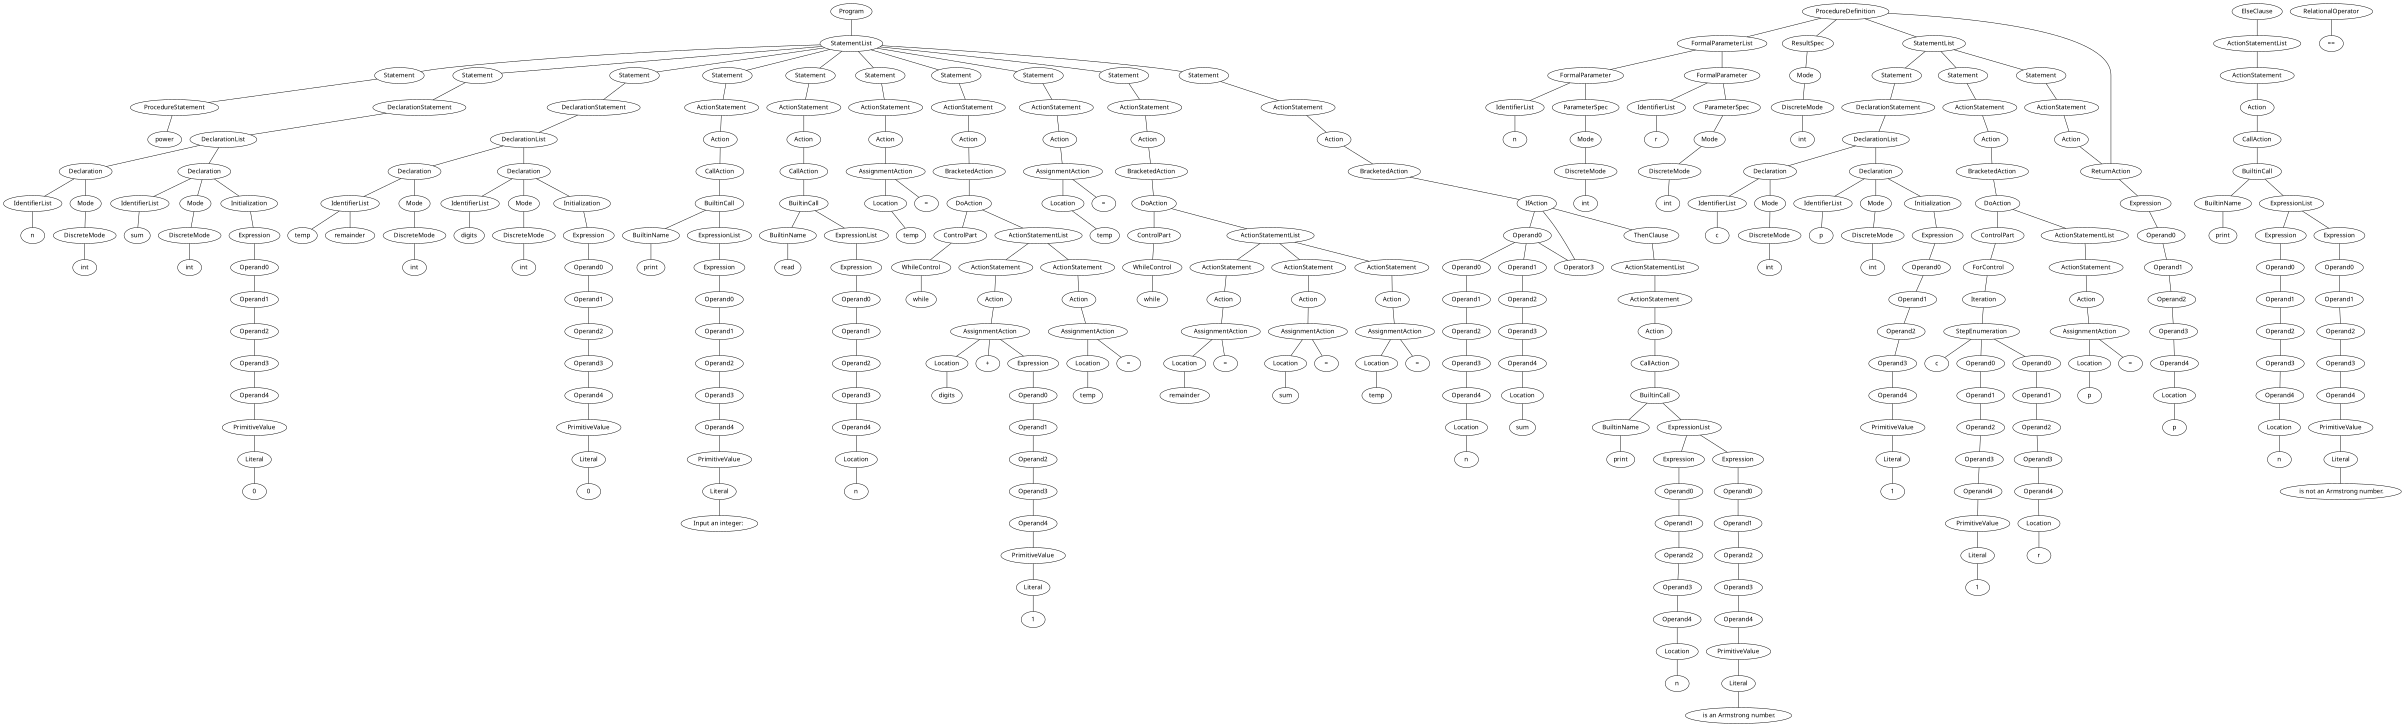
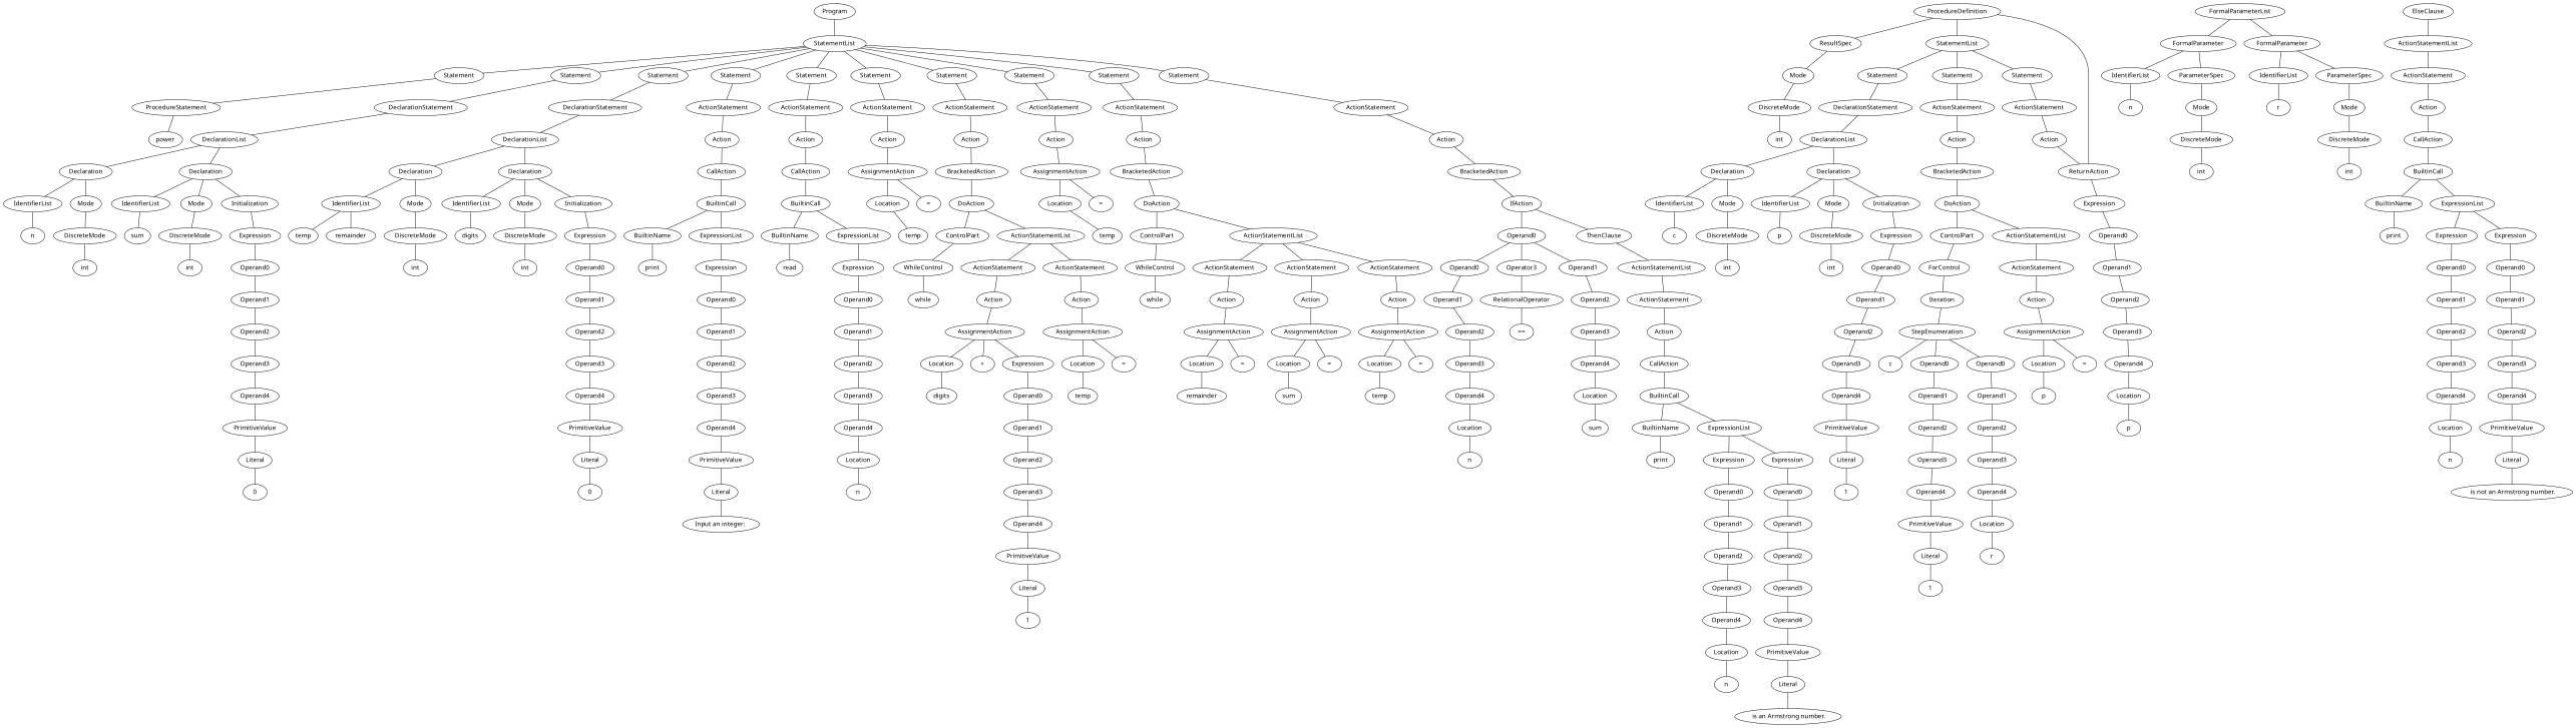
  graph {
    fontname="Noto Sans"
    node [fontname="Noto Sans"]
    edge [fontname="Noto Sans"]
    n1 [label=Program]
    n2 [label=StatementList]
    n3 [label=Statement]
    n4 [label=Statement]
    n5 [label=Statement]
    n6 [label=Statement]
    n7 [label=Statement]
    n8 [label=Statement]
    n9 [label=Statement]
    n10 [label=Statement]
    n11 [label=Statement]
    n12 [label=Statement]
    n13 [label=ProcedureStatement]
    n14 [label=DeclarationStatement]
    n15 [label=DeclarationStatement]
    n16 [label=ActionStatement]
    n17 [label=ActionStatement]
    n18 [label=ActionStatement]
    n19 [label=ActionStatement]
    n20 [label=ActionStatement]
    n21 [label=ActionStatement]
    n22 [label=ActionStatement]
    n23 [label=power]
    n24 [label=ProcedureDefinition]
    n25 [label=FormalParameterList]
    n26 [label=ResultSpec]
    n27 [label=StatementList]
    n28 [label=FormalParameter]
    n29 [label=FormalParameter]
    n30 [label=Mode]
    n31 [label=Statement]
    n32 [label=Statement]
    n33 [label=Statement]
    n34 [label=IdentifierList]
    n35 [label=ParameterSpec]
    n36 [label=IdentifierList]
    n37 [label=ParameterSpec]
    n38 [label=n]
    n39 [label=Mode]
    n40 [label=DiscreteMode]
    n41 [label=int]
    n42 [label=r]
    n43 [label=Mode]
    n44 [label=DiscreteMode]
    n45 [label=int]
    n46 [label=DiscreteMode]
    n47 [label=int]
    n48 [label=DeclarationStatement]
    n49 [label=ActionStatement]
    n50 [label=ActionStatement]
    n51 [label=DeclarationList]
    n52 [label=Declaration]
    n53 [label=Declaration]
    n54 [label=IdentifierList]
    n55 [label=Mode]
    n56 [label=IdentifierList]
    n57 [label=Mode]
    n58 [label=Initialization]
    n59 [label=c]
    n60 [label=DiscreteMode]
    n61 [label=int]
    n62 [label=p]
    n63 [label=DiscreteMode]
    n64 [label=Expression]
    n65 [label=int]
    n66 [label=Operand0]
    n67 [label=Operand1]
    n68 [label=Operand2]
    n69 [label=Operand3]
    n70 [label=Operand4]
    n71 [label=PrimitiveValue]
    n72 [label=Literal]
    n73 [label=1]
    n74 [label=Action]
    n75 [label=BracketedAction]
    n76 [label=DoAction]
    n77 [label=ControlPart]
    n78 [label=ActionStatementList]
    n79 [label=ForControl]
    n80 [label=ActionStatement]
    n81 [label=Iteration]
    n82 [label=StepEnumeration]
    n83 [label=c]
    n84 [label=Operand0]
    n85 [label=Operand0]
    n86 [label=Operand1]
    n87 [label=Operand1]
    n88 [label=Operand2]
    n89 [label=Operand3]
    n90 [label=Operand4]
    n91 [label=PrimitiveValue]
    n92 [label=Literal]
    n93 [label=1]
    n94 [label=Operand2]
    n95 [label=Operand3]
    n96 [label=Operand4]
    n97 [label=Location]
    n98 [label=r]
    n99 [label=Action]
    n100 [label=AssignmentAction]
    n101 [label=Location]
    n102 [label="="]
    n103 [label=p]
    n104 [label=Action]
    n105 [label=ReturnAction]
    n106 [label=Expression]
    n107 [label=Operand0]
    n108 [label=Operand1]
    n109 [label=Operand2]
    n110 [label=Operand3]
    n111 [label=Operand4]
    n112 [label=Location]
    n113 [label=p]
    n114 [label=DeclarationList]
    n115 [label=Declaration]
    n116 [label=Declaration]
    n117 [label=IdentifierList]
    n118 [label=Mode]
    n119 [label=IdentifierList]
    n120 [label=Mode]
    n121 [label=Initialization]
    n122 [label=n]
    n123 [label=DiscreteMode]
    n124 [label=int]
    n125 [label=sum]
    n126 [label=DiscreteMode]
    n127 [label=Expression]
    n128 [label=int]
    n129 [label=Operand0]
    n130 [label=Operand1]
    n131 [label=Operand2]
    n132 [label=Operand3]
    n133 [label=Operand4]
    n134 [label=PrimitiveValue]
    n135 [label=Literal]
    n136 [label=0]
    n137 [label=DeclarationList]
    n138 [label=Declaration]
    n139 [label=Declaration]
    n140 [label=IdentifierList]
    n141 [label=Mode]
    n142 [label=IdentifierList]
    n143 [label=Mode]
    n144 [label=Initialization]
    n145 [label=temp]
    n146 [label=remainder]
    n147 [label=DiscreteMode]
    n148 [label=int]
    n149 [label=digits]
    n150 [label=DiscreteMode]
    n151 [label=Expression]
    n152 [label=int]
    n153 [label=Operand0]
    n154 [label=Operand1]
    n155 [label=Operand2]
    n156 [label=Operand3]
    n157 [label=Operand4]
    n158 [label=PrimitiveValue]
    n159 [label=Literal]
    n160 [label=0]
    n161 [label=Action]
    n162 [label=CallAction]
    n163 [label=BuiltinCall]
    n164 [label=BuiltinName]
    n165 [label=ExpressionList]
    n166 [label=print]
    n167 [label=Expression]
    n168 [label=Operand0]
    n169 [label=Operand1]
    n170 [label=Operand2]
    n171 [label=Operand3]
    n172 [label=Operand4]
    n173 [label=PrimitiveValue]
    n174 [label=Literal]
    n175 [label="Input an integer: "]
    n176 [label=Action]
    n177 [label=CallAction]
    n178 [label=BuiltinCall]
    n179 [label=BuiltinName]
    n180 [label=ExpressionList]
    n181 [label=read]
    n182 [label=Expression]
    n183 [label=Operand0]
    n184 [label=Operand1]
    n185 [label=Operand2]
    n186 [label=Operand3]
    n187 [label=Operand4]
    n188 [label=Location]
    n189 [label=n]
    n190 [label=Action]
    n191 [label=AssignmentAction]
    n192 [label=Location]
    n193 [label="="]
    n194 [label=temp]
    n195 [label=Action]
    n196 [label=BracketedAction]
    n197 [label=DoAction]
    n198 [label=ControlPart]
    n199 [label=ActionStatementList]
    n200 [label=WhileControl]
    n201 [label=ActionStatement]
    n202 [label=ActionStatement]
    n203 [label=while]
    n204 [label=Action]
    n205 [label=Action]
    n206 [label=AssignmentAction]
    n207 [label=Location]
    n208 [label="+"]
    n209 [label=Expression]
    n210 [label=digits]
    n211 [label=Operand0]
    n212 [label=Operand1]
    n213 [label=Operand2]
    n214 [label=Operand3]
    n215 [label=Operand4]
    n216 [label=PrimitiveValue]
    n217 [label=Literal]
    n218 [label=1]
    n219 [label=AssignmentAction]
    n220 [label=Location]
    n221 [label="="]
    n222 [label=temp]
    n223 [label=Action]
    n224 [label=AssignmentAction]
    n225 [label=Location]
    n226 [label="="]
    n227 [label=temp]
    n228 [label=Action]
    n229 [label=BracketedAction]
    n230 [label=DoAction]
    n231 [label=ControlPart]
    n232 [label=ActionStatementList]
    n233 [label=WhileControl]
    n234 [label=ActionStatement]
    n235 [label=ActionStatement]
    n236 [label=ActionStatement]
    n237 [label=while]
    n238 [label=Action]
    n239 [label=Action]
    n240 [label=Action]
    n241 [label=AssignmentAction]
    n242 [label=Location]
    n243 [label="="]
    n244 [label=remainder]
    n245 [label=AssignmentAction]
    n246 [label=Location]
    n247 [label="="]
    n248 [label=sum]
    n249 [label=AssignmentAction]
    n250 [label=Location]
    n251 [label="="]
    n252 [label=temp]
    n253 [label=Action]
    n254 [label=BracketedAction]
    n255 [label=IfAction]
    n256 [label=Operand0]
    n257 [label=ThenClause]
    n258 [label=Operand0]
    n259 [label=Operator3]
    n260 [label=Operand1]
    n261 [label=ActionStatementList]
    n262 [label=ElseClause]
    n263 [label=ActionStatementList]
    n264 [label=Operand1]
    n265 [label=RelationalOperator]
    n266 [label=Operand2]
    n267 [label=Operand2]
    n268 [label=Operand3]
    n269 [label=Operand4]
    n270 [label=Location]
    n271 [label=n]
    n272 [label="=="]
    n273 [label=Operand3]
    n274 [label=Operand4]
    n275 [label=Location]
    n276 [label=sum]
    n277 [label=ActionStatement]
    n278 [label=Action]
    n279 [label=CallAction]
    n280 [label=BuiltinCall]
    n281 [label=BuiltinName]
    n282 [label=ExpressionList]
    n283 [label=print]
    n284 [label=Expression]
    n285 [label=Expression]
    n286 [label=Operand0]
    n287 [label=Operand0]
    n288 [label=Operand1]
    n289 [label=Operand2]
    n290 [label=Operand3]
    n291 [label=Operand4]
    n292 [label=Location]
    n293 [label=n]
    n294 [label=Operand1]
    n295 [label=Operand2]
    n296 [label=Operand3]
    n297 [label=Operand4]
    n298 [label=PrimitiveValue]
    n299 [label=Literal]
    n300 [label=" is an Armstrong number.\n"]
    n301 [label=ActionStatement]
    n302 [label=Action]
    n303 [label=CallAction]
    n304 [label=BuiltinCall]
    n305 [label=BuiltinName]
    n306 [label=ExpressionList]
    n307 [label=print]
    n308 [label=Expression]
    n309 [label=Expression]
    n310 [label=Operand0]
    n311 [label=Operand0]
    n312 [label=Operand1]
    n313 [label=Operand2]
    n314 [label=Operand3]
    n315 [label=Operand4]
    n316 [label=Location]
    n317 [label=n]
    n318 [label=Operand1]
    n319 [label=Operand2]
    n320 [label=Operand3]
    n321 [label=Operand4]
    n322 [label=PrimitiveValue]
    n323 [label=Literal]
    n324 [label=" is not an Armstrong number.\n"]
    n1 -- n2
    n2 -- n3
    n2 -- n4
    n2 -- n5
    n2 -- n6
    n2 -- n7
    n2 -- n8
    n2 -- n9
    n2 -- n10
    n2 -- n11
    n2 -- n12
    n3 -- n13
    n4 -- n14
    n5 -- n15
    n6 -- n16
    n7 -- n17
    n8 -- n18
    n9 -- n19
    n10 -- n20
    n11 -- n21
    n12 -- n22
    n13 -- n23
    n14 -- n114
    n15 -- n137
    n16 -- n161
    n17 -- n176
    n18 -- n190
    n19 -- n195
    n20 -- n223
    n21 -- n228
    n22 -- n253
-   n24 -- n25
    n24 -- n26
    n24 -- n27
    n25 -- n28
    n25 -- n29
    n26 -- n30
    n27 -- n31
    n27 -- n32
    n27 -- n33
    n28 -- n34
    n28 -- n35
    n29 -- n36
    n29 -- n37
    n30 -- n46
    n31 -- n48
    n32 -- n49
    n33 -- n50
    n34 -- n38
    n35 -- n39
    n36 -- n42
    n37 -- n43
    n39 -- n40
    n40 -- n41
    n43 -- n44
    n44 -- n45
    n46 -- n47
    n48 -- n51
    n49 -- n74
    n50 -- n104
    n51 -- n52
    n51 -- n53
    n52 -- n54
    n52 -- n55
    n53 -- n56
    n53 -- n57
    n53 -- n58
    n54 -- n59
    n55 -- n60
    n56 -- n62
    n57 -- n63
    n58 -- n64
    n60 -- n61
    n63 -- n65
    n64 -- n66
    n66 -- n67
    n67 -- n68
    n68 -- n69
    n69 -- n70
    n70 -- n71
    n71 -- n72
    n72 -- n73
    n74 -- n75
    n75 -- n76
    n76 -- n77
    n76 -- n78
    n77 -- n79
    n78 -- n80
    n79 -- n81
    n80 -- n99
    n81 -- n82
    n82 -- n83
    n82 -- n84
    n82 -- n85
    n84 -- n86
    n85 -- n87
    n86 -- n88
    n87 -- n94
    n88 -- n89
    n89 -- n90
    n90 -- n91
    n91 -- n92
    n92 -- n93
    n94 -- n95
    n95 -- n96
    n96 -- n97
    n97 -- n98
    n99 -- n100
    n100 -- n101
    n100 -- n102
    n101 -- n103
    n104 -- n105
    n105 -- n24
    n105 -- n106
    n106 -- n107
    n107 -- n108
    n108 -- n109
    n109 -- n110
    n110 -- n111
    n111 -- n112
    n112 -- n113
    n114 -- n115
    n114 -- n116
    n115 -- n117
    n115 -- n118
    n116 -- n119
    n116 -- n120
    n116 -- n121
    n117 -- n122
    n118 -- n123
    n119 -- n125
    n120 -- n126
    n121 -- n127
    n123 -- n124
    n126 -- n128
    n127 -- n129
    n129 -- n130
    n130 -- n131
    n131 -- n132
    n132 -- n133
    n133 -- n134
    n134 -- n135
    n135 -- n136
    n137 -- n138
    n137 -- n139
    n138 -- n140
    n138 -- n141
    n139 -- n142
    n139 -- n143
    n139 -- n144
    n140 -- n145
    n140 -- n146
    n141 -- n147
    n142 -- n149
    n143 -- n150
    n144 -- n151
    n147 -- n148
    n150 -- n152
    n151 -- n153
    n153 -- n154
    n154 -- n155
    n155 -- n156
    n156 -- n157
    n157 -- n158
    n158 -- n159
    n159 -- n160
    n161 -- n162
    n162 -- n163
    n163 -- n164
    n163 -- n165
    n164 -- n166
    n165 -- n167
    n167 -- n168
    n168 -- n169
    n169 -- n170
    n170 -- n171
    n171 -- n172
    n172 -- n173
    n173 -- n174
    n174 -- n175
    n176 -- n177
    n177 -- n178
    n178 -- n179
    n178 -- n180
    n179 -- n181
    n180 -- n182
    n182 -- n183
    n183 -- n184
    n184 -- n185
    n185 -- n186
    n186 -- n187
    n187 -- n188
    n188 -- n189
    n190 -- n191
    n191 -- n192
    n191 -- n193
    n192 -- n194
    n195 -- n196
    n196 -- n197
    n197 -- n198
    n197 -- n199
    n198 -- n200
    n199 -- n201
    n199 -- n202
    n200 -- n203
    n201 -- n204
    n202 -- n205
    n204 -- n206
    n205 -- n219
    n206 -- n207
    n206 -- n208
    n206 -- n209
    n207 -- n210
    n209 -- n211
    n211 -- n212
    n212 -- n213
    n213 -- n214
    n214 -- n215
    n215 -- n216
    n216 -- n217
    n217 -- n218
    n219 -- n220
    n219 -- n221
    n220 -- n222
    n223 -- n224
    n224 -- n225
    n224 -- n226
    n225 -- n227
    n228 -- n229
    n229 -- n230
    n230 -- n231
    n230 -- n232
    n231 -- n233
    n232 -- n234
    n232 -- n235
    n232 -- n236
    n233 -- n237
    n234 -- n238
    n235 -- n239
    n236 -- n240
    n238 -- n241
    n239 -- n245
    n240 -- n249
    n241 -- n242
    n241 -- n243
    n242 -- n244
    n245 -- n246
    n245 -- n247
    n246 -- n248
    n249 -- n250
    n249 -- n251
    n250 -- n252
    n253 -- n254
    n254 -- n255
    n255 -- n256
    n255 -- n257
    n256 -- n258
    n256 -- n259
    n256 -- n260
    n257 -- n261
    n258 -- n264
-   n259 -- n255
+   n259 -- n265
    n260 -- n266
    n261 -- n277
    n262 -- n263
    n263 -- n301
    n264 -- n267
    n265 -- n272
    n266 -- n273
    n267 -- n268
    n268 -- n269
    n269 -- n270
    n270 -- n271
    n273 -- n274
    n274 -- n275
    n275 -- n276
    n277 -- n278
    n278 -- n279
    n279 -- n280
    n280 -- n281
    n280 -- n282
    n281 -- n283
    n282 -- n284
    n282 -- n285
    n284 -- n286
    n285 -- n287
    n286 -- n288
    n287 -- n294
    n288 -- n289
    n289 -- n290
    n290 -- n291
    n291 -- n292
    n292 -- n293
    n294 -- n295
    n295 -- n296
    n296 -- n297
    n297 -- n298
    n298 -- n299
    n299 -- n300
    n301 -- n302
    n302 -- n303
    n303 -- n304
    n304 -- n305
    n304 -- n306
    n305 -- n307
    n306 -- n308
    n306 -- n309
    n308 -- n310
    n309 -- n311
    n310 -- n312
    n311 -- n318
    n312 -- n313
    n313 -- n314
    n314 -- n315
    n315 -- n316
    n316 -- n317
    n318 -- n319
    n319 -- n320
    n320 -- n321
    n321 -- n322
    n322 -- n323
    n323 -- n324
  }
